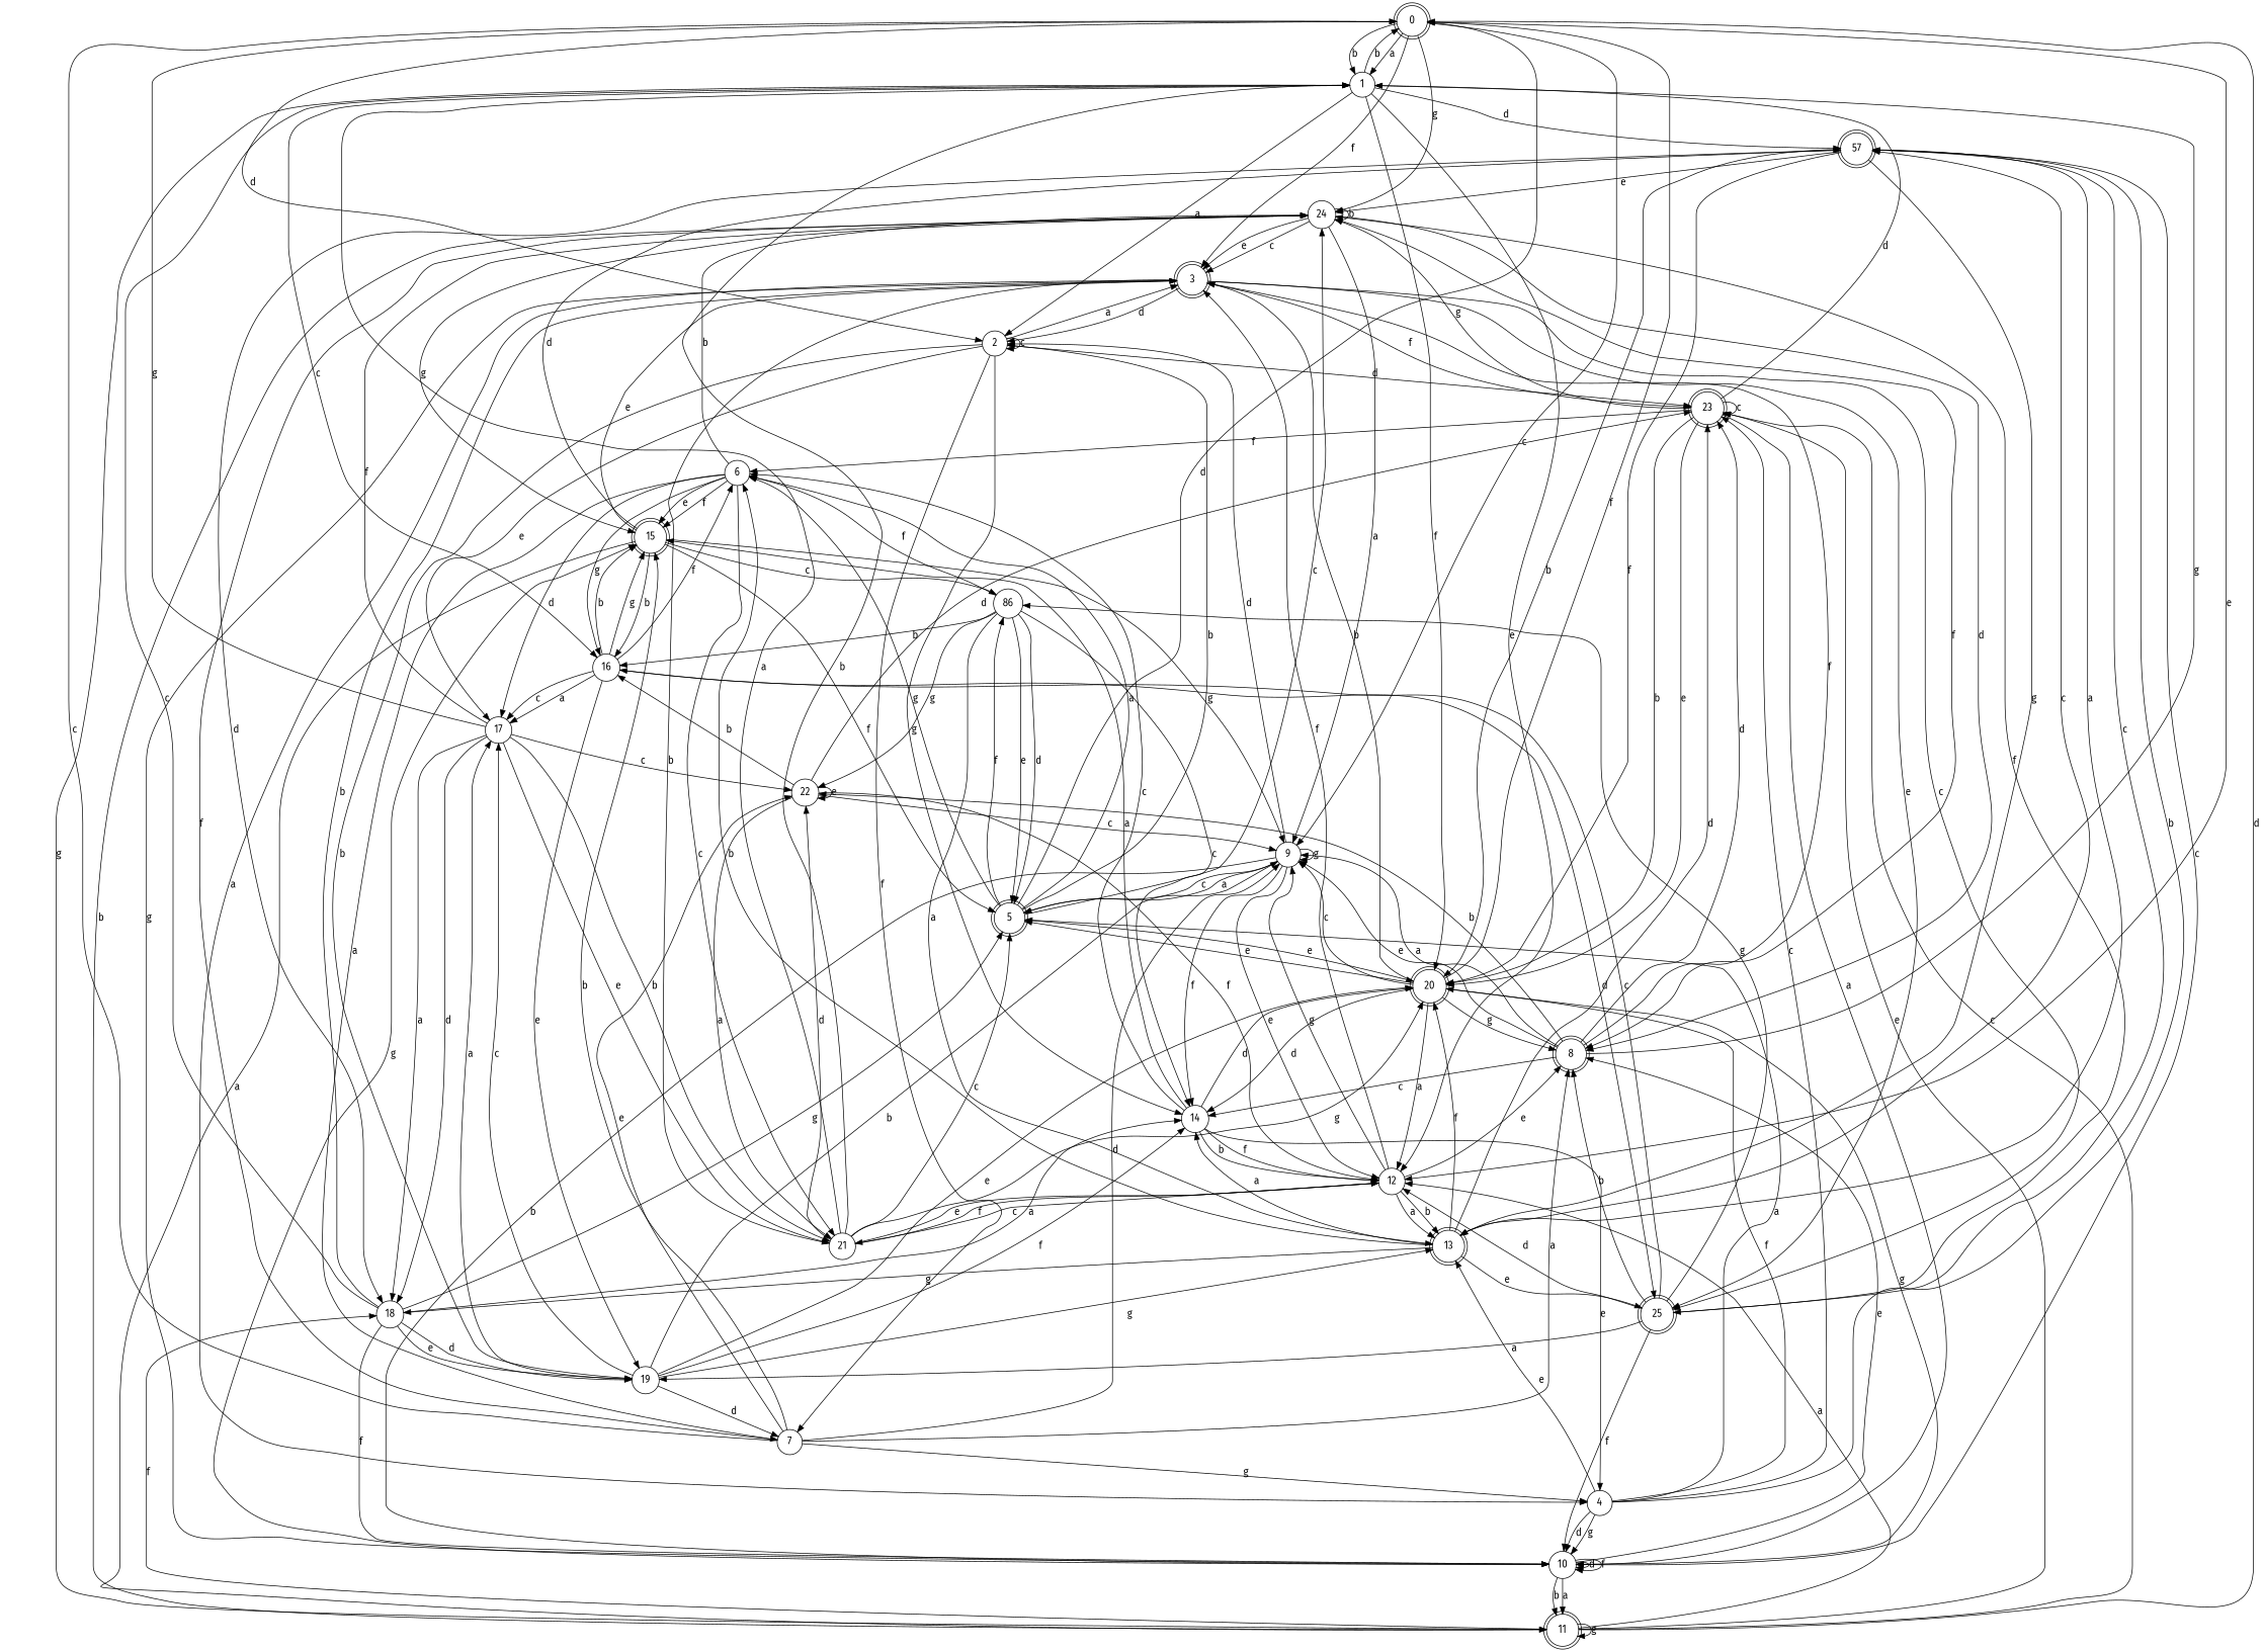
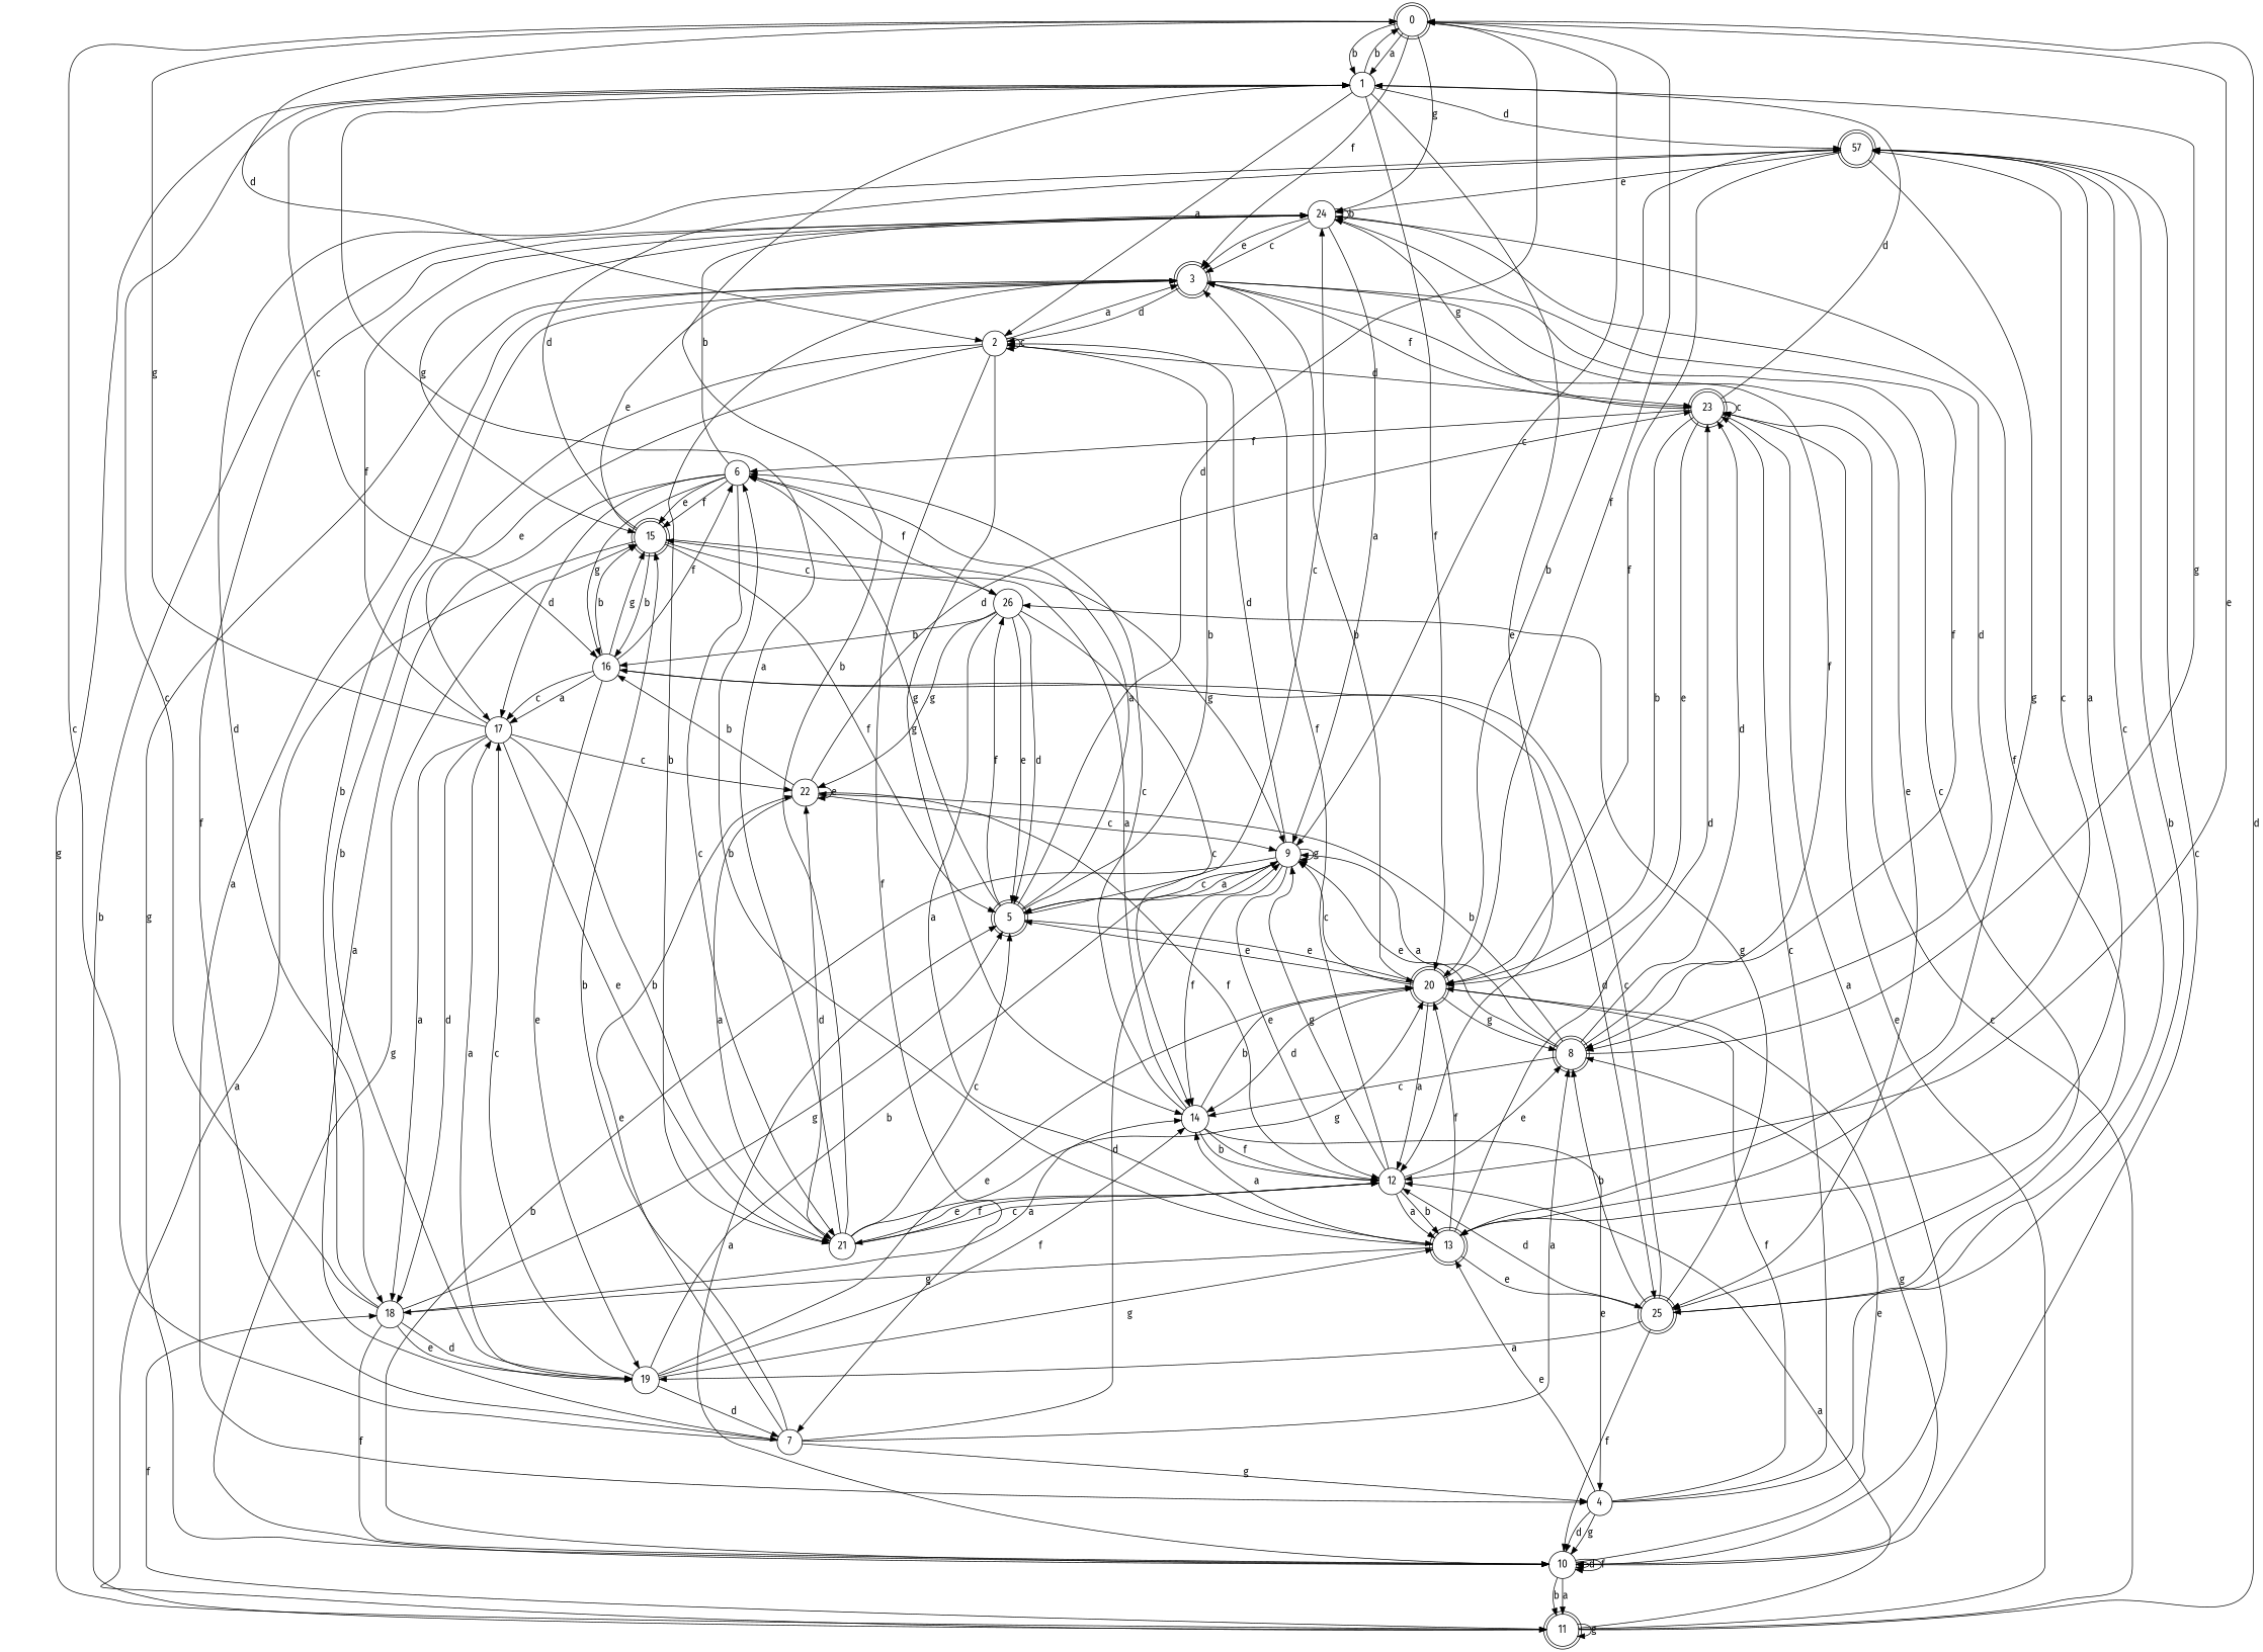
  digraph {
    fontname="Fira Sans"
    rankdir=TB
    node [color=black fillcolor=white fontname="Fira Sans" shape=circle style=filled]
    edge [fontname="Fira Sans"]
    n1 [label=0 shape=doublecircle style="rounded,filled"]
    n2 [label=1]
    n3 [label=2]
    n4 [label=3 shape=doublecircle style="rounded,filled"]
    n5 [label=9]
    n6 [label=12]
    n7 [label=24]
    n8 [label=11 shape=doublecircle style="rounded,filled"]
    n9 [label=16]
    n10 [label=20 shape=doublecircle style="rounded,filled"]
    n11 [label=57 shape=doublecircle style="rounded,filled"]
    n12 [label=7]
    n13 [label=14]
    n14 [label=17]
    n15 [label=19]
    n16 [label=23 shape=doublecircle style="rounded,filled"]
    n17 [label=4]
    n18 [label=10]
    n19 [label=21]
    n20 [label=25 shape=doublecircle style="rounded,filled"]
    n21 [label=5 shape=doublecircle style="rounded,filled"]
    n22 [label=13 shape=doublecircle style="rounded,filled"]
    n23 [label=8 shape=doublecircle style="rounded,filled"]
    n24 [label=15 shape=doublecircle style="rounded,filled"]
    n25 [label=18]
    n26 [label=6]
    n27 [label=22]
-   n28 [label=86]
+   n28 [label=26]
    n1 -> n2 [label=a]
    n1 -> n2 [label=b]
    n1 -> n3 [label=d]
    n1 -> n4 [label=f]
    n1 -> n5 [label=c]
    n1 -> n6 [label=e]
    n1 -> n7 [label=g]
    n2 -> n1 [label=b]
    n2 -> n3 [label=a]
    n2 -> n6 [label=e]
    n2 -> n8 [label=g]
    n2 -> n9 [label=c]
    n2 -> n10 [label=f]
    n2 -> n11 [label=d]
    n3 -> n3 [label=c]
    n3 -> n4 [label=a]
    n3 -> n12 [label=f]
    n3 -> n13 [label=g]
    n3 -> n14 [label=e]
    n3 -> n15 [label=b]
    n3 -> n16 [label=d]
    n4 -> n3 [label=d]
    n4 -> n16 [label=f]
    n4 -> n17 [label=a]
    n4 -> n18 [label=g]
    n4 -> n19 [label=b]
    n4 -> n20 [label=c]
    n4 -> n20 [label=e]
    n5 -> n3 [label=d]
    n5 -> n5 [label=g]
    n5 -> n6 [label=e]
    n5 -> n13 [label=f]
    n5 -> n18 [label=b]
    n5 -> n21 [label=a]
    n5 -> n21 [label=c]
    n6 -> n4 [label=f]
    n6 -> n5 [label=g]
    n6 -> n19 [label=c]
    n6 -> n22 [label=a]
    n6 -> n22 [label=b]
    n6 -> n23 [label=e]
    n7 -> n4 [label=c]
    n7 -> n4 [label=e]
    n7 -> n5 [label=a]
    n7 -> n7 [label=b]
    n7 -> n23 [label=d]
    n7 -> n23 [label=f]
    n7 -> n24 [label=g]
    n8 -> n1 [label=d]
    n8 -> n6 [label=a]
    n8 -> n7 [label=b]
    n8 -> n8 [label=g]
    n8 -> n16 [label=c]
    n8 -> n16 [label=e]
    n8 -> n25 [label=f]
    n9 -> n14 [label=a]
    n9 -> n14 [label=c]
    n9 -> n15 [label=e]
    n9 -> n20 [label=d]
    n9 -> n24 [label=b]
    n9 -> n24 [label=g]
    n9 -> n26 [label=f]
    n10 -> n1 [label=f]
    n10 -> n4 [label=b]
    n10 -> n5 [label=c]
    n10 -> n6 [label=a]
    n10 -> n13 [label=d]
    n10 -> n18 [label=g]
    n10 -> n21 [label=e]
    n10 -> n23 [label=g]
    n11 -> n7 [label=e]
    n11 -> n10 [label=b]
    n11 -> n10 [label=f]
    n11 -> n20 [label=c]
    n11 -> n22 [label=a]
    n11 -> n22 [label=g]
    n11 -> n25 [label=d]
    n12 -> n1 [label=c]
    n12 -> n5 [label=d]
    n12 -> n7 [label=f]
    n12 -> n17 [label=g]
    n12 -> n23 [label=a]
    n12 -> n24 [label=b]
    n12 -> n27 [label=e]
    n13 -> n6 [label=b]
    n13 -> n6 [label=f]
-   n13 -> n10 [label=d]
+   n13 -> n10 [label=b]
    n13 -> n17 [label=e]
    n13 -> n24 [label=a]
    n13 -> n26 [label=c]
    n14 -> n1 [label=g]
    n14 -> n7 [label=f]
    n14 -> n19 [label=b]
    n14 -> n19 [label=e]
    n14 -> n25 [label=a]
    n14 -> n25 [label=d]
    n14 -> n27 [label=c]
    n15 -> n5 [label=b]
    n15 -> n10 [label=e]
    n15 -> n12 [label=d]
    n15 -> n13 [label=f]
    n15 -> n14 [label=a]
    n15 -> n14 [label=c]
    n15 -> n22 [label=g]
    n16 -> n2 [label=d]
    n16 -> n7 [label=g]
    n16 -> n10 [label=b]
    n16 -> n10 [label=e]
    n16 -> n16 [label=c]
    n16 -> n18 [label=a]
    n16 -> n26 [label=f]
    n17 -> n10 [label=f]
    n17 -> n11 [label=b]
    n17 -> n16 [label=c]
    n17 -> n18 [label=d]
    n17 -> n18 [label=g]
-   n17 -> n21 [label=a]
+   n18 -> n21 [label=a]
    n17 -> n22 [label=e]
    n18 -> n8 [label=a]
    n18 -> n8 [label=b]
    n18 -> n11 [label=c]
    n18 -> n18 [label=d]
    n18 -> n18 [label=f]
    n18 -> n23 [label=e]
    n18 -> n24 [label=g]
    n19 -> n2 [label=a]
    n19 -> n2 [label=b]
    n19 -> n6 [label=e]
    n19 -> n6 [label=f]
    n19 -> n10 [label=g]
    n19 -> n21 [label=c]
    n19 -> n27 [label=d]
    n20 -> n6 [label=d]
    n20 -> n7 [label=f]
    n20 -> n9 [label=c]
    n20 -> n15 [label=a]
    n20 -> n18 [label=f]
    n20 -> n23 [label=b]
    n20 -> n28 [label=g]
    n21 -> n1 [label=d]
    n21 -> n3 [label=b]
    n21 -> n7 [label=c]
    n21 -> n10 [label=e]
    n21 -> n26 [label=a]
    n21 -> n26 [label=g]
    n21 -> n28 [label=f]
    n22 -> n10 [label=f]
    n22 -> n11 [label=c]
    n22 -> n13 [label=a]
    n22 -> n16 [label=d]
    n22 -> n20 [label=e]
    n22 -> n25 [label=g]
    n22 -> n26 [label=b]
    n23 -> n2 [label=g]
    n23 -> n4 [label=f]
    n23 -> n5 [label=a]
    n23 -> n5 [label=e]
    n23 -> n13 [label=c]
    n23 -> n16 [label=d]
    n23 -> n27 [label=b]
    n24 -> n4 [label=e]
    n24 -> n5 [label=g]
    n24 -> n8 [label=a]
    n24 -> n9 [label=b]
    n24 -> n11 [label=d]
    n24 -> n21 [label=f]
    n24 -> n28 [label=c]
    n25 -> n2 [label=c]
    n25 -> n4 [label=b]
    n25 -> n13 [label=a]
    n25 -> n15 [label=d]
    n25 -> n15 [label=e]
    n25 -> n18 [label=f]
    n25 -> n21 [label=g]
    n26 -> n7 [label=b]
    n26 -> n9 [label=g]
    n26 -> n12 [label=a]
    n26 -> n14 [label=d]
    n26 -> n19 [label=c]
    n26 -> n24 [label=e]
    n26 -> n24 [label=f]
    n27 -> n5 [label=c]
    n27 -> n6 [label=f]
    n27 -> n9 [label=b]
    n27 -> n16 [label=d]
    n27 -> n19 [label=a]
    n27 -> n27 [label=e]
    n28 -> n9 [label=b]
    n28 -> n13 [label=c]
    n28 -> n21 [label=d]
    n28 -> n21 [label=e]
    n28 -> n22 [label=a]
    n28 -> n26 [label=f]
    n28 -> n27 [label=g]
  }
